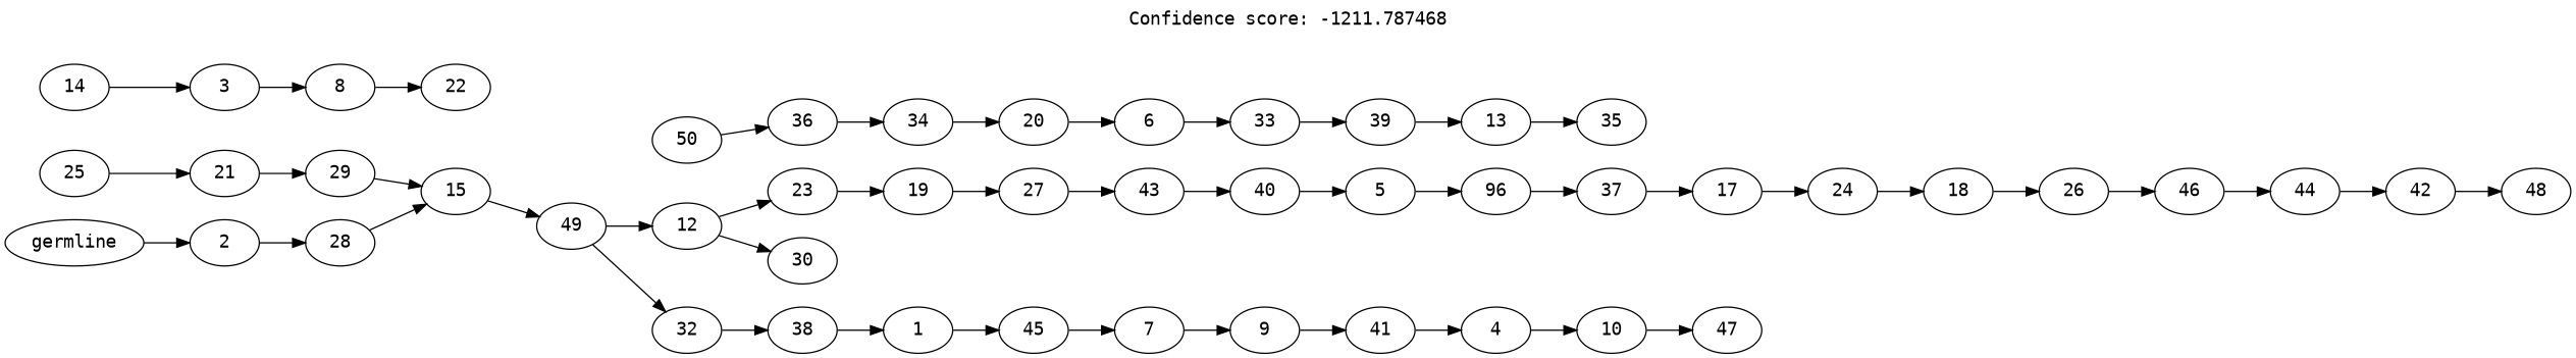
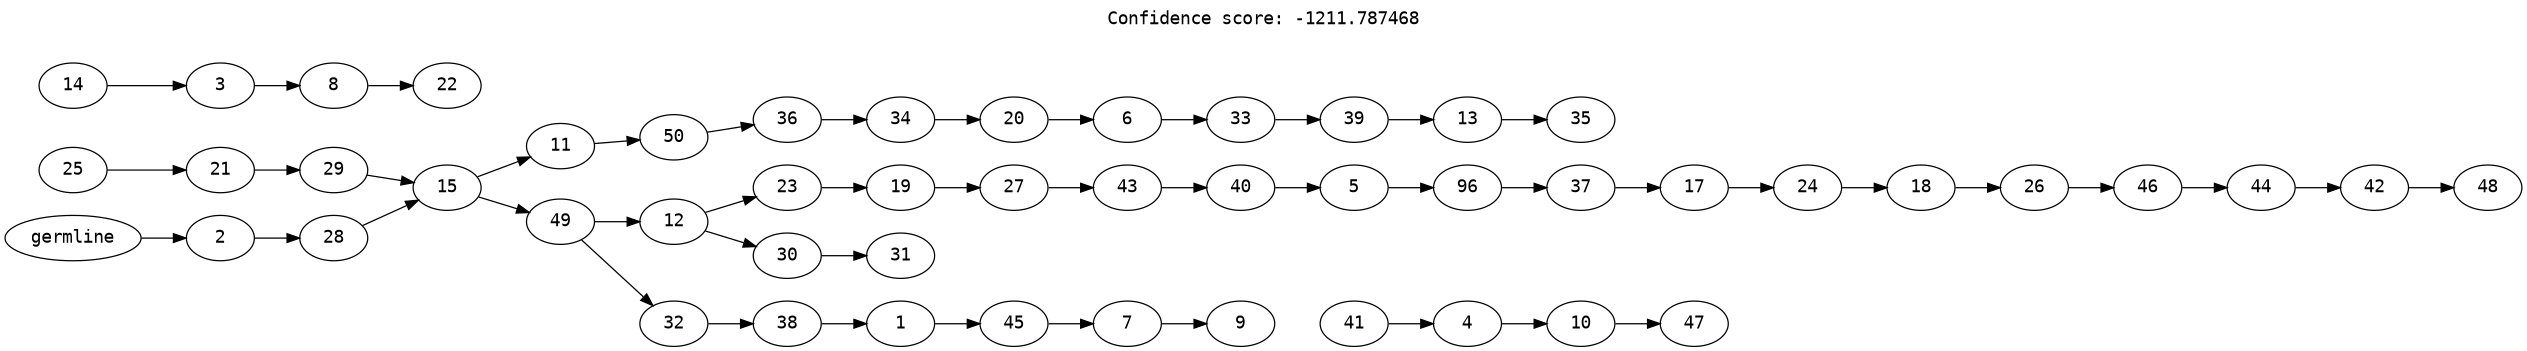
  digraph {
    fontname="DejaVu Sans Mono"
    label="Confidence score: -1211.787468"
    labelloc=t
    rankdir=LR
    node [fontname="DejaVu Sans Mono"]
    edge [fontname="DejaVu Sans Mono"]
    n1 [label=13]
    n2 [label=35]
    n3 [label=39]
    n4 [label=33]
    n5 [label=6]
    n6 [label=20]
    n7 [label=34]
    n8 [label=36]
    n9 [label=50]
+   n10 [label=11]
    n11 [label=42]
    n12 [label=48]
    n13 [label=44]
    n14 [label=46]
    n15 [label=26]
    n16 [label=18]
    n17 [label=24]
    n18 [label=17]
    n19 [label=37]
    n20 [label=96]
    n21 [label=5]
    n22 [label=40]
    n23 [label=43]
    n24 [label=27]
    n25 [label=19]
    n26 [label=23]
    n27 [label=8]
    n28 [label=22]
    n29 [label=3]
    n30 [label=14]
+   n31 [label=31]
    n32 [label=30]
    n33 [label=12]
    n34 [label=10]
    n35 [label=47]
    n36 [label=4]
    n37 [label=41]
    n38 [label=9]
    n39 [label=7]
    n40 [label=45]
    n41 [label=1]
    n42 [label=38]
    n43 [label=32]
    n44 [label=49]
    n45 [label=15]
    n46 [label=29]
    n47 [label=21]
    n48 [label=25]
    n49 [label=28]
    n50 [label=2]
    n51 [label=germline]
    n1 -> n2
    n3 -> n1
    n4 -> n3
    n5 -> n4
    n6 -> n5
    n7 -> n6
    n8 -> n7
    n9 -> n8
+   n10 -> n9
    n11 -> n12
    n13 -> n11
    n14 -> n13
    n15 -> n14
    n16 -> n15
    n17 -> n16
    n18 -> n17
    n19 -> n18
    n20 -> n19
    n21 -> n20
    n22 -> n21
    n23 -> n22
    n24 -> n23
    n25 -> n24
    n26 -> n25
    n27 -> n28
    n29 -> n27
    n30 -> n29
+   n32 -> n31
    n33 -> n26
    n33 -> n32
    n34 -> n35
    n36 -> n34
    n37 -> n36
-   n38 -> n37
    n39 -> n38
    n40 -> n39
    n41 -> n40
    n42 -> n41
    n43 -> n42
    n44 -> n33
    n44 -> n43
+   n45 -> n10
    n45 -> n44
    n46 -> n45
    n47 -> n46
    n48 -> n47
    n49 -> n45
    n50 -> n49
    n51 -> n50
  }
